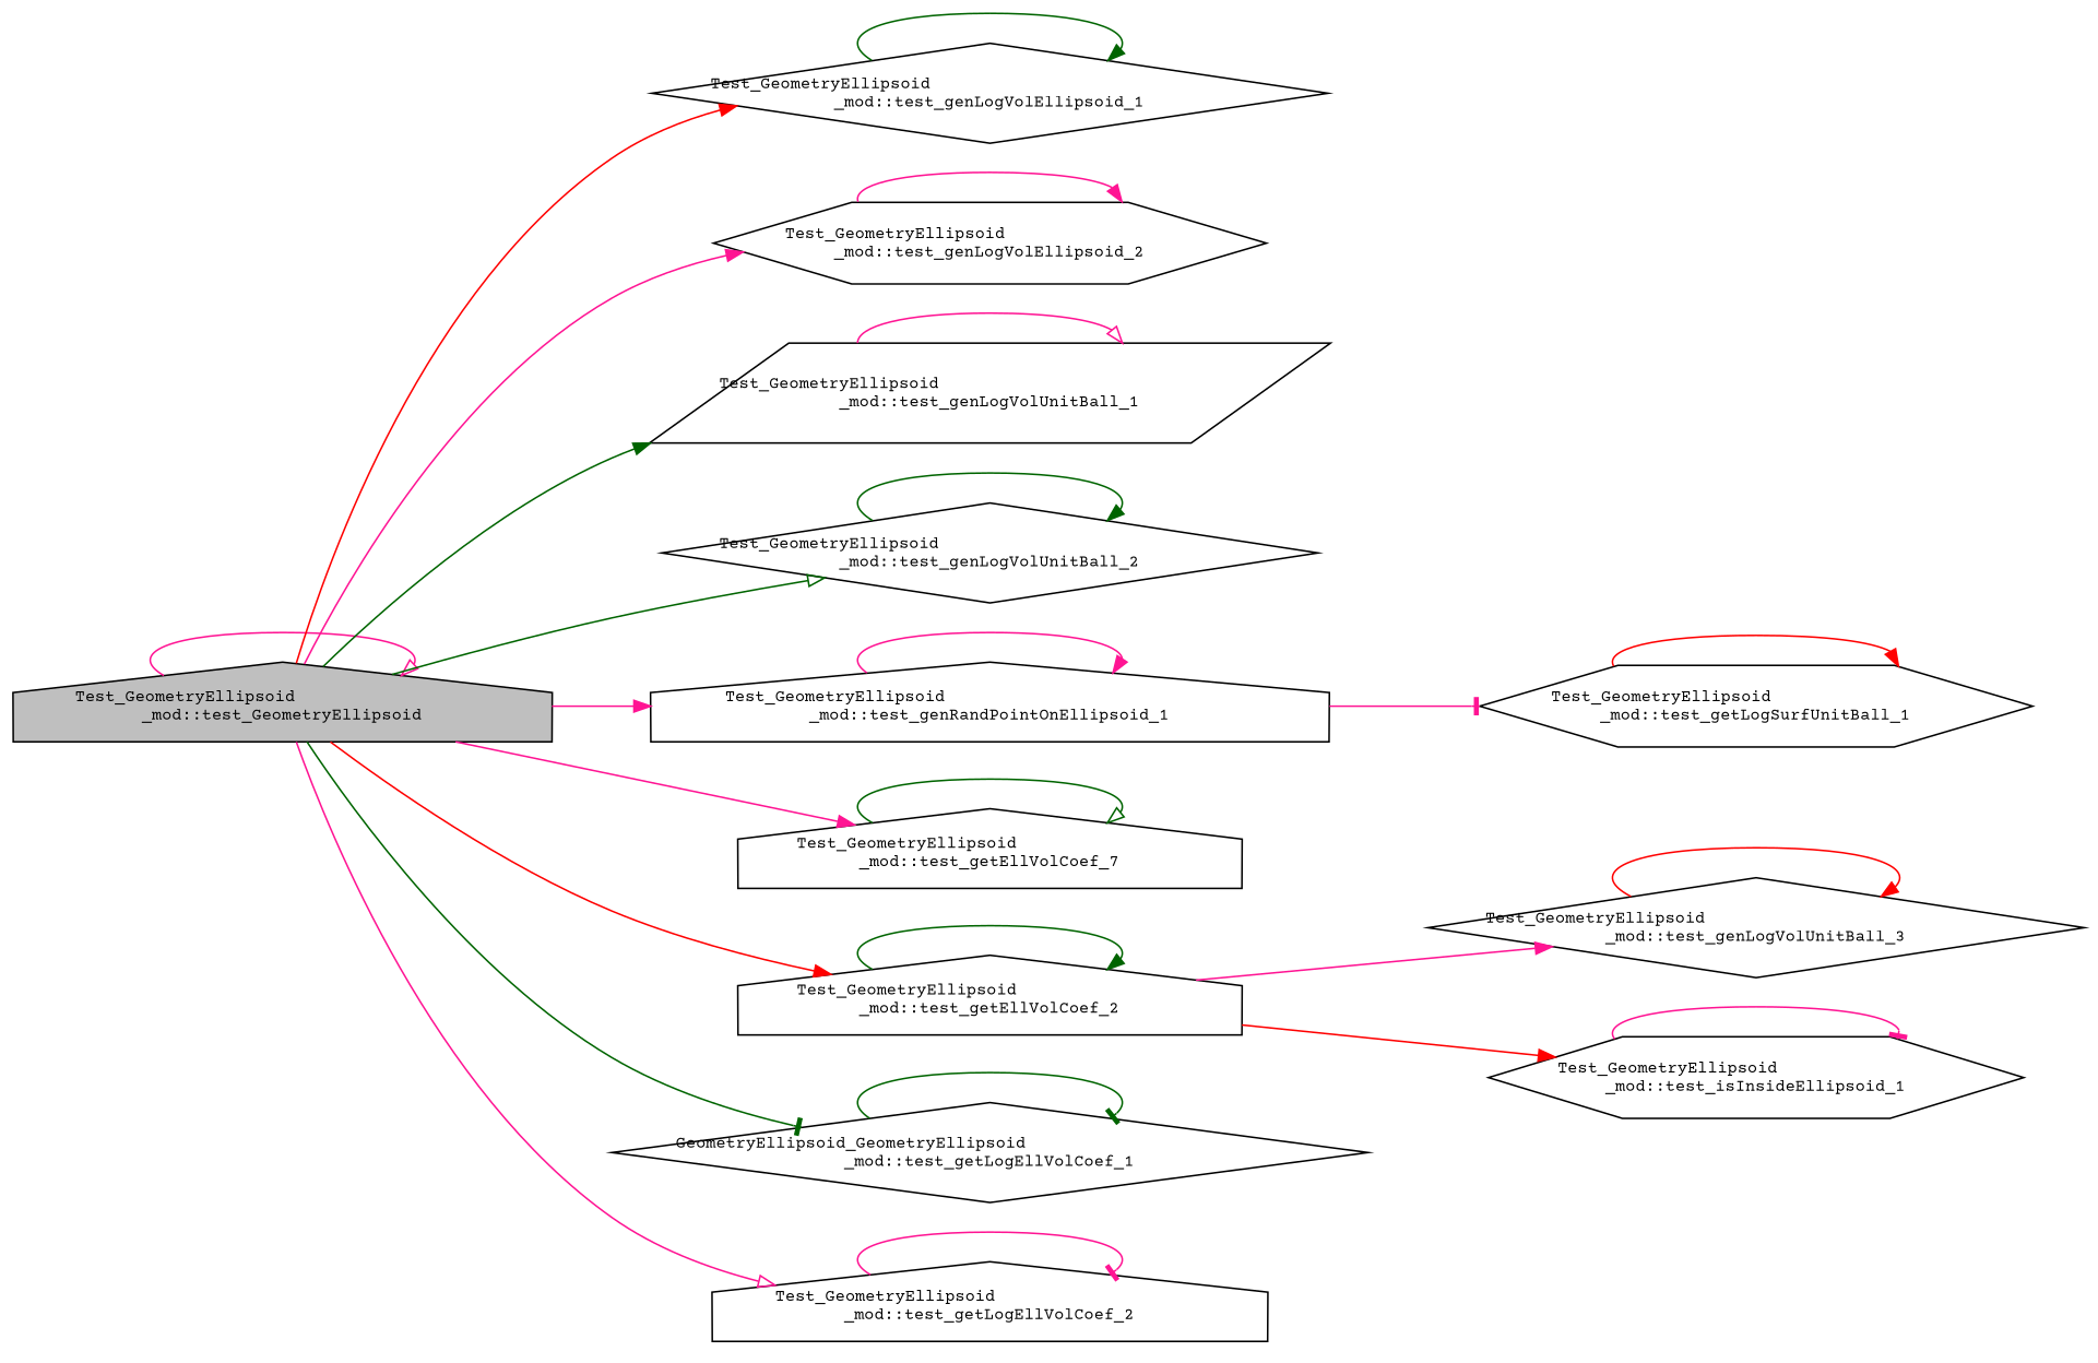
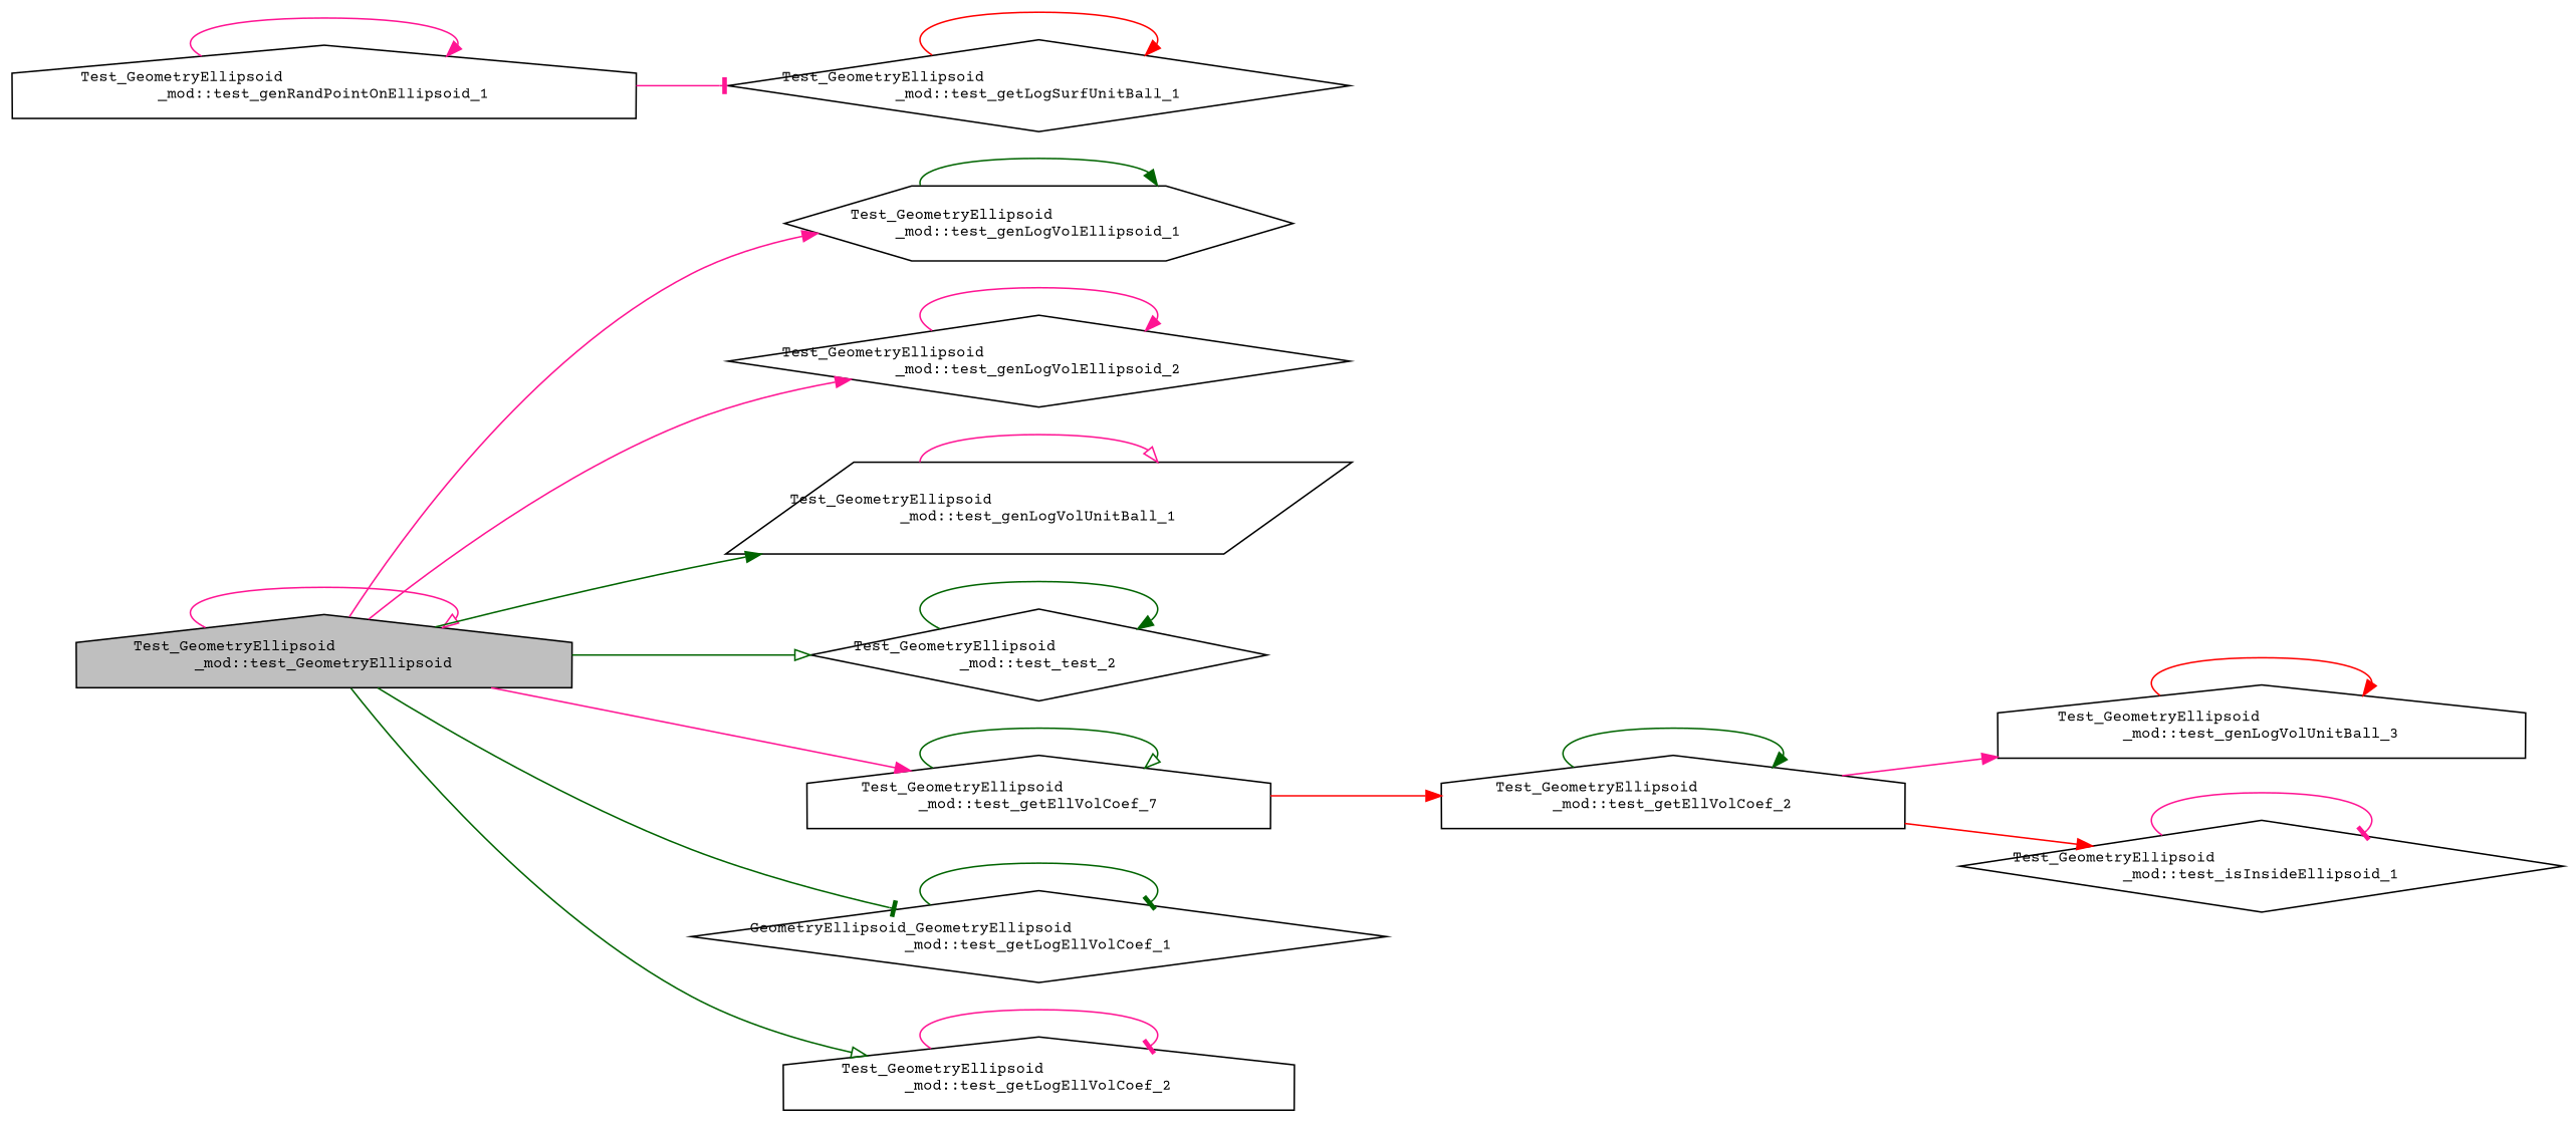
  digraph {
    fontname="Courier Prime"
    rankdir=LR
    node [color=black fillcolor=white fontname="Courier Prime" fontsize=10 shape=house style=filled]
    edge [arrowhead=normal color=deeppink fontname="Courier Prime" fontsize=10 labelfontname=Helvetica labelfontsize=10 style=solid]
    n1 [fillcolor=grey75 fontcolor=black height=0.2 label="Test_GeometryEllipsoid\l_mod::test_GeometryEllipsoid" width=0.4]
-   n2 [height=0.2 label="Test_GeometryEllipsoid\l_mod::test_genLogVolEllipsoid_1" shape=diamond width=0.4]
-   n3 [height=0.2 label="Test_GeometryEllipsoid\l_mod::test_genLogVolEllipsoid_2" shape=hexagon width=0.4]
+   n2 [height=0.2 label="Test_GeometryEllipsoid\l_mod::test_genLogVolEllipsoid_1" shape=hexagon width=0.4]
+   n3 [height=0.2 label="Test_GeometryEllipsoid\l_mod::test_genLogVolEllipsoid_2" shape=diamond width=0.4]
    n4 [height=0.2 label="Test_GeometryEllipsoid\l_mod::test_genLogVolUnitBall_1" shape=parallelogram width=0.4]
-   n5 [height=0.2 label="Test_GeometryEllipsoid\l_mod::test_genLogVolUnitBall_2" shape=diamond width=0.4]
+   n5 [height=0.2 label="Test_GeometryEllipsoid\l_mod::test_test_2" shape=diamond width=0.4]
    n6 [height=0.2 label="Test_GeometryEllipsoid\l_mod::test_genRandPointOnEllipsoid_1" width=0.4]
    n7 [height=0.2 label="Test_GeometryEllipsoid\l_mod::test_getEllVolCoef_7" width=0.4]
    n8 [height=0.2 label="Test_GeometryEllipsoid\l_mod::test_getEllVolCoef_2" width=0.4]
    n9 [height=0.2 label="GeometryEllipsoid_GeometryEllipsoid\l_mod::test_getLogEllVolCoef_1" shape=diamond width=0.4]
    n10 [height=0.2 label="Test_GeometryEllipsoid\l_mod::test_getLogEllVolCoef_2" width=0.4]
-   n11 [height=0.2 label="Test_GeometryEllipsoid\l_mod::test_genLogVolUnitBall_3" shape=diamond width=0.4]
-   n12 [height=0.2 label="Test_GeometryEllipsoid\l_mod::test_getLogSurfUnitBall_1" shape=hexagon width=0.4]
-   n13 [height=0.2 label="Test_GeometryEllipsoid\l_mod::test_isInsideEllipsoid_1" shape=hexagon width=0.4]
+   n11 [height=0.2 label="Test_GeometryEllipsoid\l_mod::test_genLogVolUnitBall_3" width=0.4]
+   n12 [height=0.2 label="Test_GeometryEllipsoid\l_mod::test_getLogSurfUnitBall_1" shape=diamond width=0.4]
+   n13 [height=0.2 label="Test_GeometryEllipsoid\l_mod::test_isInsideEllipsoid_1" shape=diamond width=0.4]
    n1 -> n1 [arrowhead=onormal]
-   n1 -> n2 [color=red]
+   n1 -> n2
    n1 -> n3
    n1 -> n4 [color=darkgreen]
    n1 -> n5 [arrowhead=onormal color=darkgreen]
-   n1 -> n6
    n1 -> n7
-   n1 -> n8 [color=red]
+   n7 -> n8 [color=red]
    n1 -> n9 [arrowhead=tee color=darkgreen]
-   n1 -> n10 [arrowhead=onormal]
+   n1 -> n10 [arrowhead=onormal color=darkgreen]
    n2 -> n2 [color=darkgreen]
    n3 -> n3
    n4 -> n4 [arrowhead=onormal]
    n5 -> n5 [color=darkgreen]
    n6 -> n6
    n6 -> n12 [arrowhead=tee]
    n7 -> n7 [arrowhead=onormal color=darkgreen]
    n8 -> n8 [color=darkgreen]
    n8 -> n11
    n8 -> n13 [color=red]
    n9 -> n9 [arrowhead=tee color=darkgreen]
    n10 -> n10 [arrowhead=tee]
    n11 -> n11 [color=red]
    n12 -> n12 [color=red]
    n13 -> n13 [arrowhead=tee]
  }
